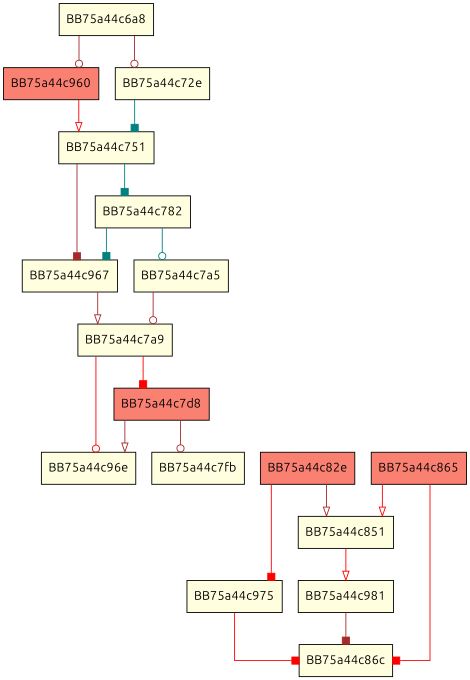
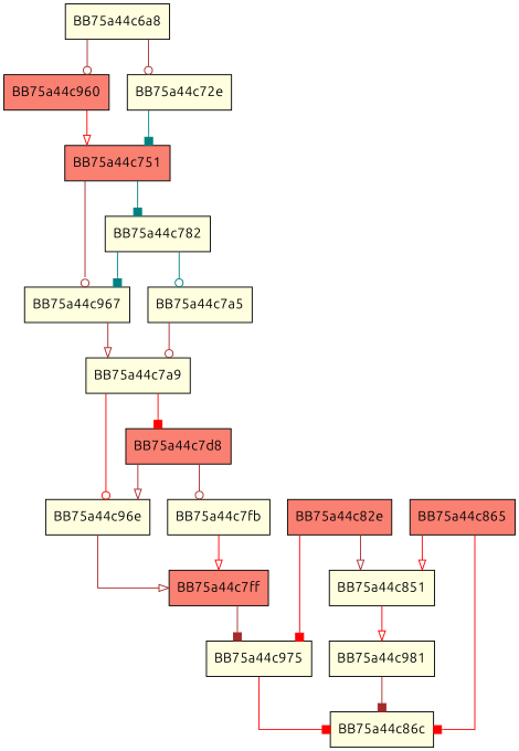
  digraph {
    fontname=Ubuntu
    splines=ortho
    node [fillcolor=lightyellow fontname=Ubuntu shape=box style=filled]
    edge [arrowhead=box color=brown fontname=Ubuntu]
    BB75a44c960 [fillcolor=salmon]
    BB75a44c6a8
    BB75a44c72e
-   BB75a44c751
+   BB75a44c751 [fillcolor=salmon]
    BB75a44c967
    BB75a44c782
    BB75a44c7a9
    BB75a44c7a5
    BB75a44c96e
    BB75a44c7d8 [fillcolor=salmon]
+   BB75a44c7ff [fillcolor=salmon]
    BB75a44c7fb
    BB75a44c975
    BB75a44c86c
    BB75a44c82e [fillcolor=salmon]
    BB75a44c851
    BB75a44c981
    BB75a44c865 [fillcolor=salmon]
    BB75a44c960 -> BB75a44c751 [arrowhead=onormal color=red]
    BB75a44c6a8 -> BB75a44c960 [arrowhead=odot]
    BB75a44c6a8 -> BB75a44c72e [arrowhead=odot]
    BB75a44c72e -> BB75a44c751 [color=teal]
-   BB75a44c751 -> BB75a44c967
+   BB75a44c751 -> BB75a44c967 [arrowhead=odot]
    BB75a44c751 -> BB75a44c782 [color=teal]
    BB75a44c967 -> BB75a44c7a9 [arrowhead=onormal]
    BB75a44c782 -> BB75a44c967 [color=teal]
    BB75a44c782 -> BB75a44c7a5 [arrowhead=odot color=teal]
    BB75a44c7a9 -> BB75a44c96e [arrowhead=odot color=red]
    BB75a44c7a9 -> BB75a44c7d8 [color=red]
    BB75a44c7a5 -> BB75a44c7a9 [arrowhead=odot]
+   BB75a44c96e -> BB75a44c7ff [arrowhead=onormal]
    BB75a44c7d8 -> BB75a44c96e [arrowhead=onormal]
    BB75a44c7d8 -> BB75a44c7fb [arrowhead=odot]
+   BB75a44c7ff -> BB75a44c975
+   BB75a44c7fb -> BB75a44c7ff [arrowhead=onormal color=red]
    BB75a44c975 -> BB75a44c86c [color=red]
    BB75a44c82e -> BB75a44c975 [color=red]
    BB75a44c82e -> BB75a44c851 [arrowhead=onormal]
    BB75a44c851 -> BB75a44c981 [arrowhead=onormal color=red]
    BB75a44c981 -> BB75a44c86c
    BB75a44c865 -> BB75a44c86c [color=red]
    BB75a44c865 -> BB75a44c851 [arrowhead=onormal color=red]
  }
